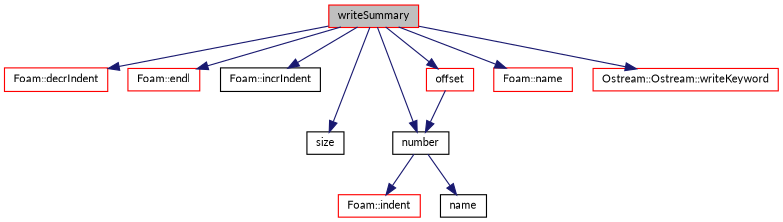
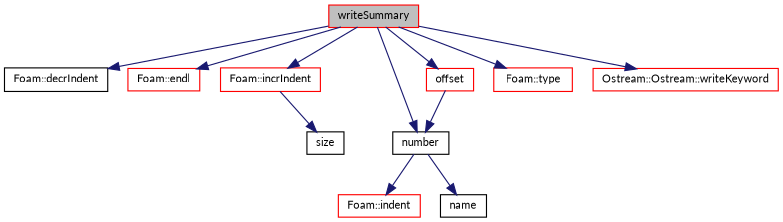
  digraph {
    fontname=Lato
    rankdir=TB
    node [color=red fontname=Lato fontsize=10 shape=record]
    edge [color=midnightblue fontname=Lato fontsize=10 labelfontname=FreeSans labelfontsize=10 style=solid]
    n1 [fillcolor=grey75 fontcolor=black height=0.2 label=writeSummary style=filled width=0.4]
-   n2 [height=0.2 label="Foam::decrIndent" width=0.4]
+   n2 [color=black height=0.2 label="Foam::decrIndent" width=0.4]
    n3 [height=0.2 label="Foam::endl" width=0.4]
-   n4 [color=black height=0.2 label="Foam::incrIndent" width=0.4]
+   n4 [height=0.2 label="Foam::incrIndent" width=0.4]
    n5 [color=black height=0.2 label=number width=0.4]
    n6 [height=0.2 label=offset width=0.4]
    n7 [color=black height=0.2 label=size width=0.4]
-   n8 [height=0.2 label="Foam::name" width=0.4]
+   n8 [height=0.2 label="Foam::type" width=0.4]
    n9 [height=0.2 label="Ostream::Ostream::writeKeyword" width=0.4]
    n10 [height=0.2 label="Foam::indent" width=0.4]
    n11 [color=black height=0.2 label=name width=0.4]
    n1 -> n2
    n1 -> n3
    n1 -> n4
    n1 -> n5
    n1 -> n6
-   n1 -> n7
+   n4 -> n7
    n1 -> n8
    n1 -> n9
    n5 -> n10
    n5 -> n11
    n6 -> n5
  }
